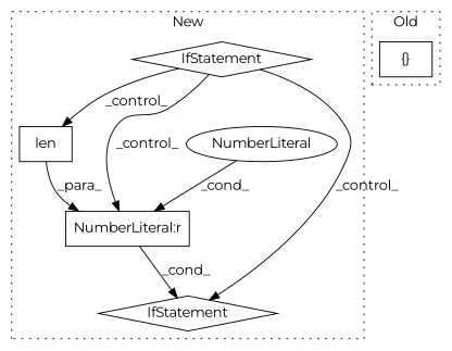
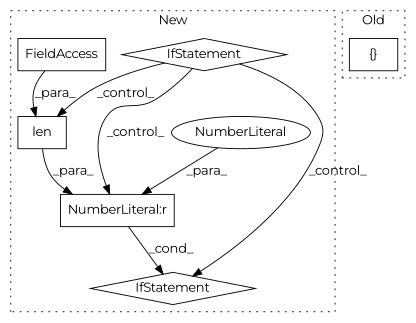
  digraph {
    fontname=Montserrat
    node [a=25 fontname=Montserrat l="4,2" shape=box]
    edge [fontname=Montserrat]
    n1 [a=32 l="4,1" label=len s="1845,1859"]
    n2 [a=27 l=4 label="NumberLiteral:r" s=1860]
    n3 [label=IfStatement s="1841,1865" shape=diamond]
    n4 [a=34 l=1 label=NumberLiteral s=1864 shape=ellipse]
+   n5 [a=22 l=10 label=FieldAccess s=1849]
    n6 [label=IfStatement s="1721,1745" shape=diamond]
    n7 [a=4 l="1,1" label="{}" s="1853,1868"]
    subgraph cluster_1 {
      label=New
      style=dotted
      n1
      n2
      n3
      n4
+     n5
      n6
    }
    subgraph cluster_2 {
      label=Old
      style=dotted
      n7
    }
    n1 -> n2 [label=_para_]
    n2 -> n3 [label=_cond_]
-   n4 -> n2 [label=_cond_]
+   n4 -> n2 [label=_para_]
+   n5 -> n1 [label=_para_]
    n6 -> n1 [label=_control_]
    n6 -> n2 [label=_control_]
    n6 -> n3 [label=_control_]
  }
